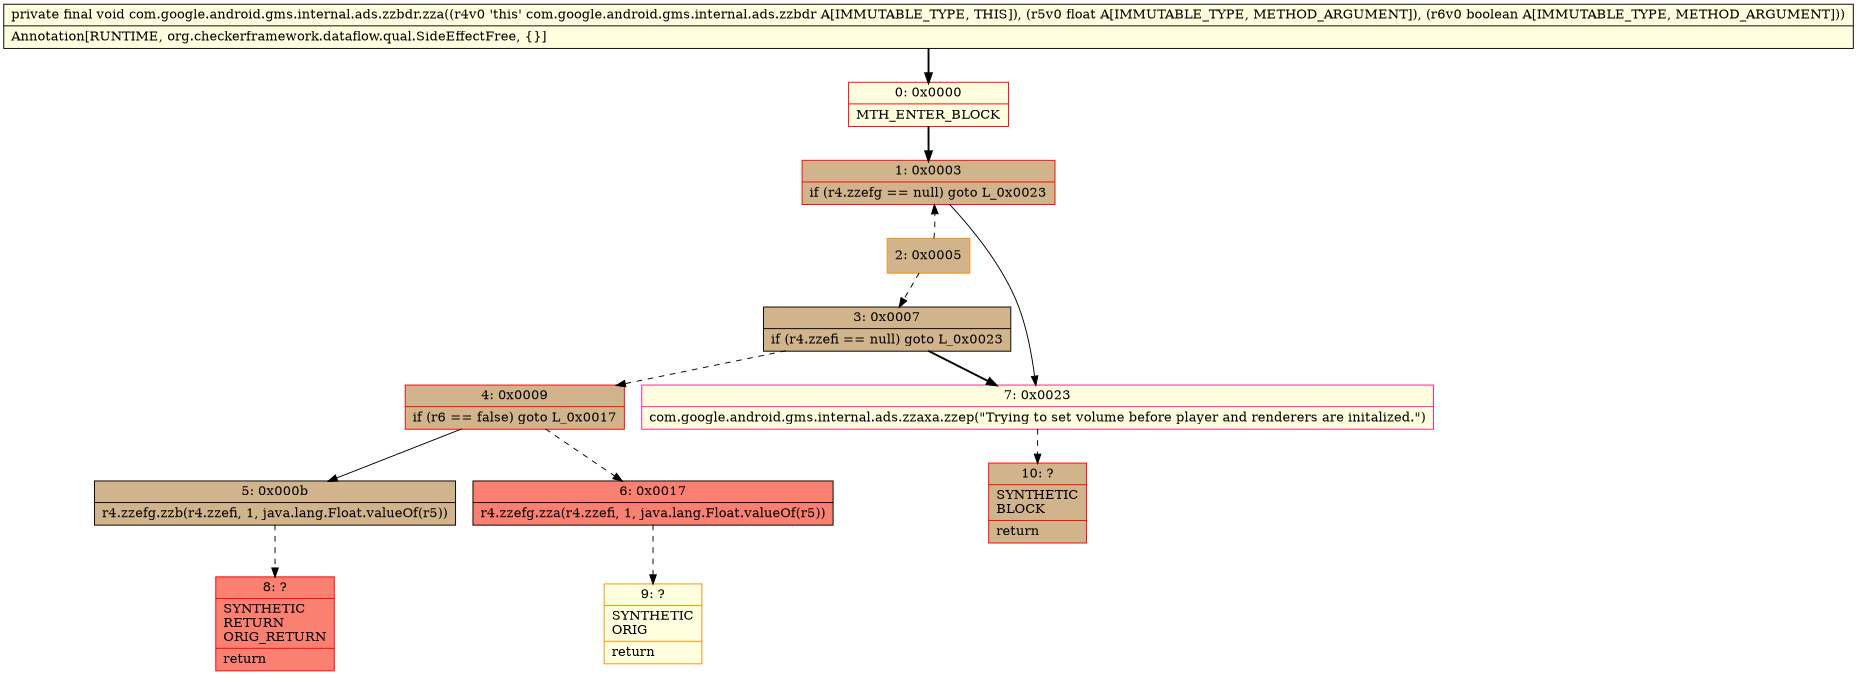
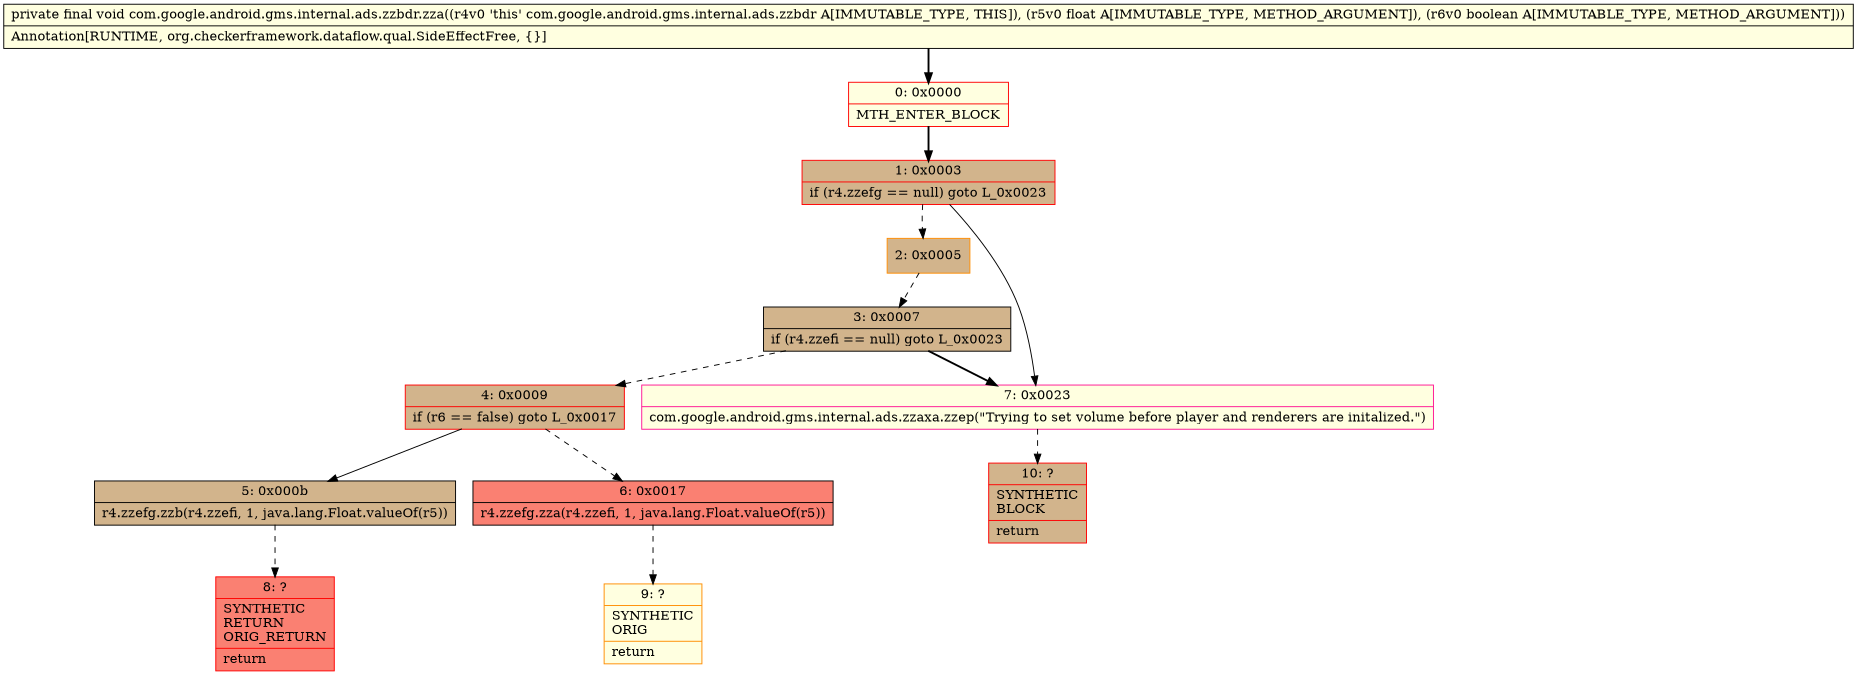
  digraph {
    node [color=red fillcolor=tan shape=record style=filled]
    edge [style=dashed]
    n1 [fillcolor=lightyellow label="{0\:\ 0x0000|MTH_ENTER_BLOCK\l}"]
    n2 [label="{1\:\ 0x0003|if (r4.zzefg == null) goto L_0x0023\l}"]
    n3 [color=darkorange label="{2\:\ 0x0005}"]
    n4 [color=deeppink fillcolor=lightyellow label="{7\:\ 0x0023|com.google.android.gms.internal.ads.zzaxa.zzep(\"Trying to set volume before player and renderers are initalized.\")\l}"]
    n5 [color=black label="{3\:\ 0x0007|if (r4.zzefi == null) goto L_0x0023\l}"]
    n6 [label="{10\:\ ?|SYNTHETIC\lBLOCK\l|return\l}"]
    n7 [label="{4\:\ 0x0009|if (r6 == false) goto L_0x0017\l}"]
    n8 [color=black label="{5\:\ 0x000b|r4.zzefg.zzb(r4.zzefi, 1, java.lang.Float.valueOf(r5))\l}"]
    n9 [color=black fillcolor=salmon label="{6\:\ 0x0017|r4.zzefg.zza(r4.zzefi, 1, java.lang.Float.valueOf(r5))\l}"]
    n10 [fillcolor=salmon label="{8\:\ ?|SYNTHETIC\lRETURN\lORIG_RETURN\l|return\l}"]
    n11 [color=darkorange fillcolor=lightyellow label="{9\:\ ?|SYNTHETIC\lORIG\l|return\l}"]
    n12 [color=black fillcolor=lightyellow label="{private final void com.google.android.gms.internal.ads.zzbdr.zza((r4v0 'this' com.google.android.gms.internal.ads.zzbdr A[IMMUTABLE_TYPE, THIS]), (r5v0 float A[IMMUTABLE_TYPE, METHOD_ARGUMENT]), (r6v0 boolean A[IMMUTABLE_TYPE, METHOD_ARGUMENT]))  | Annotation[RUNTIME, org.checkerframework.dataflow.qual.SideEffectFree, \{\}]\l}"]
    n1 -> n2 [style=bold]
-   n3 -> n2
+   n2 -> n3
    n2 -> n4 [style=solid]
    n3 -> n5
    n4 -> n6
    n5 -> n4 [style=bold]
    n5 -> n7
    n7 -> n8 [style=solid]
    n7 -> n9
    n8 -> n10
    n9 -> n11
    n12 -> n1 [style=bold]
  }
